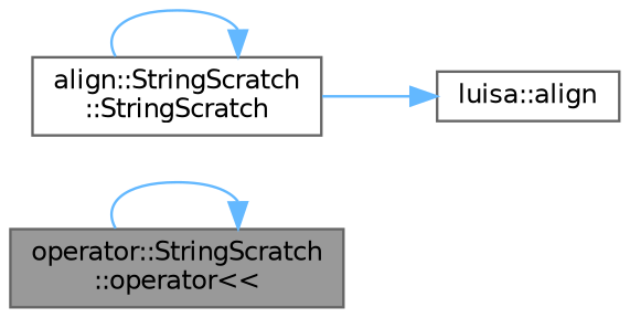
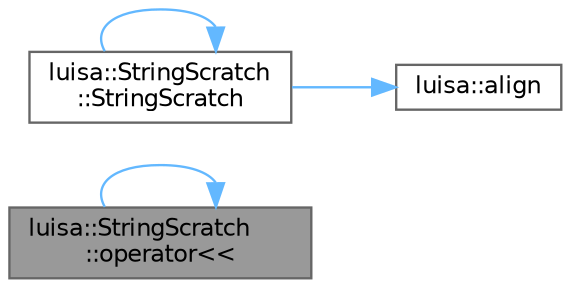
  digraph {
    rankdir=LR
    node [color=grey40 fillcolor=white fontname=Helvetica fontsize=10 shape=box style=filled]
    edge [color=steelblue1 fontname=Helvetica fontsize=10 labelfontname=Helvetica labelfontsize=10 style=solid]
-   n1 [color=gray40 fillcolor=grey60 fontcolor=black height=0.2 label="operator::StringScratch\l::operator\<\<" width=0.4]
-   n2 [height=0.2 label="align::StringScratch\l::StringScratch" width=0.4]
+   n1 [color=gray40 fillcolor=grey60 fontcolor=black height=0.2 label="luisa::StringScratch\l::operator\<\<" width=0.4]
+   n2 [height=0.2 label="luisa::StringScratch\l::StringScratch" width=0.4]
    n3 [height=0.2 label="luisa::align" width=0.4]
    n1 -> n1
    n2 -> n2
    n2 -> n3
  }
